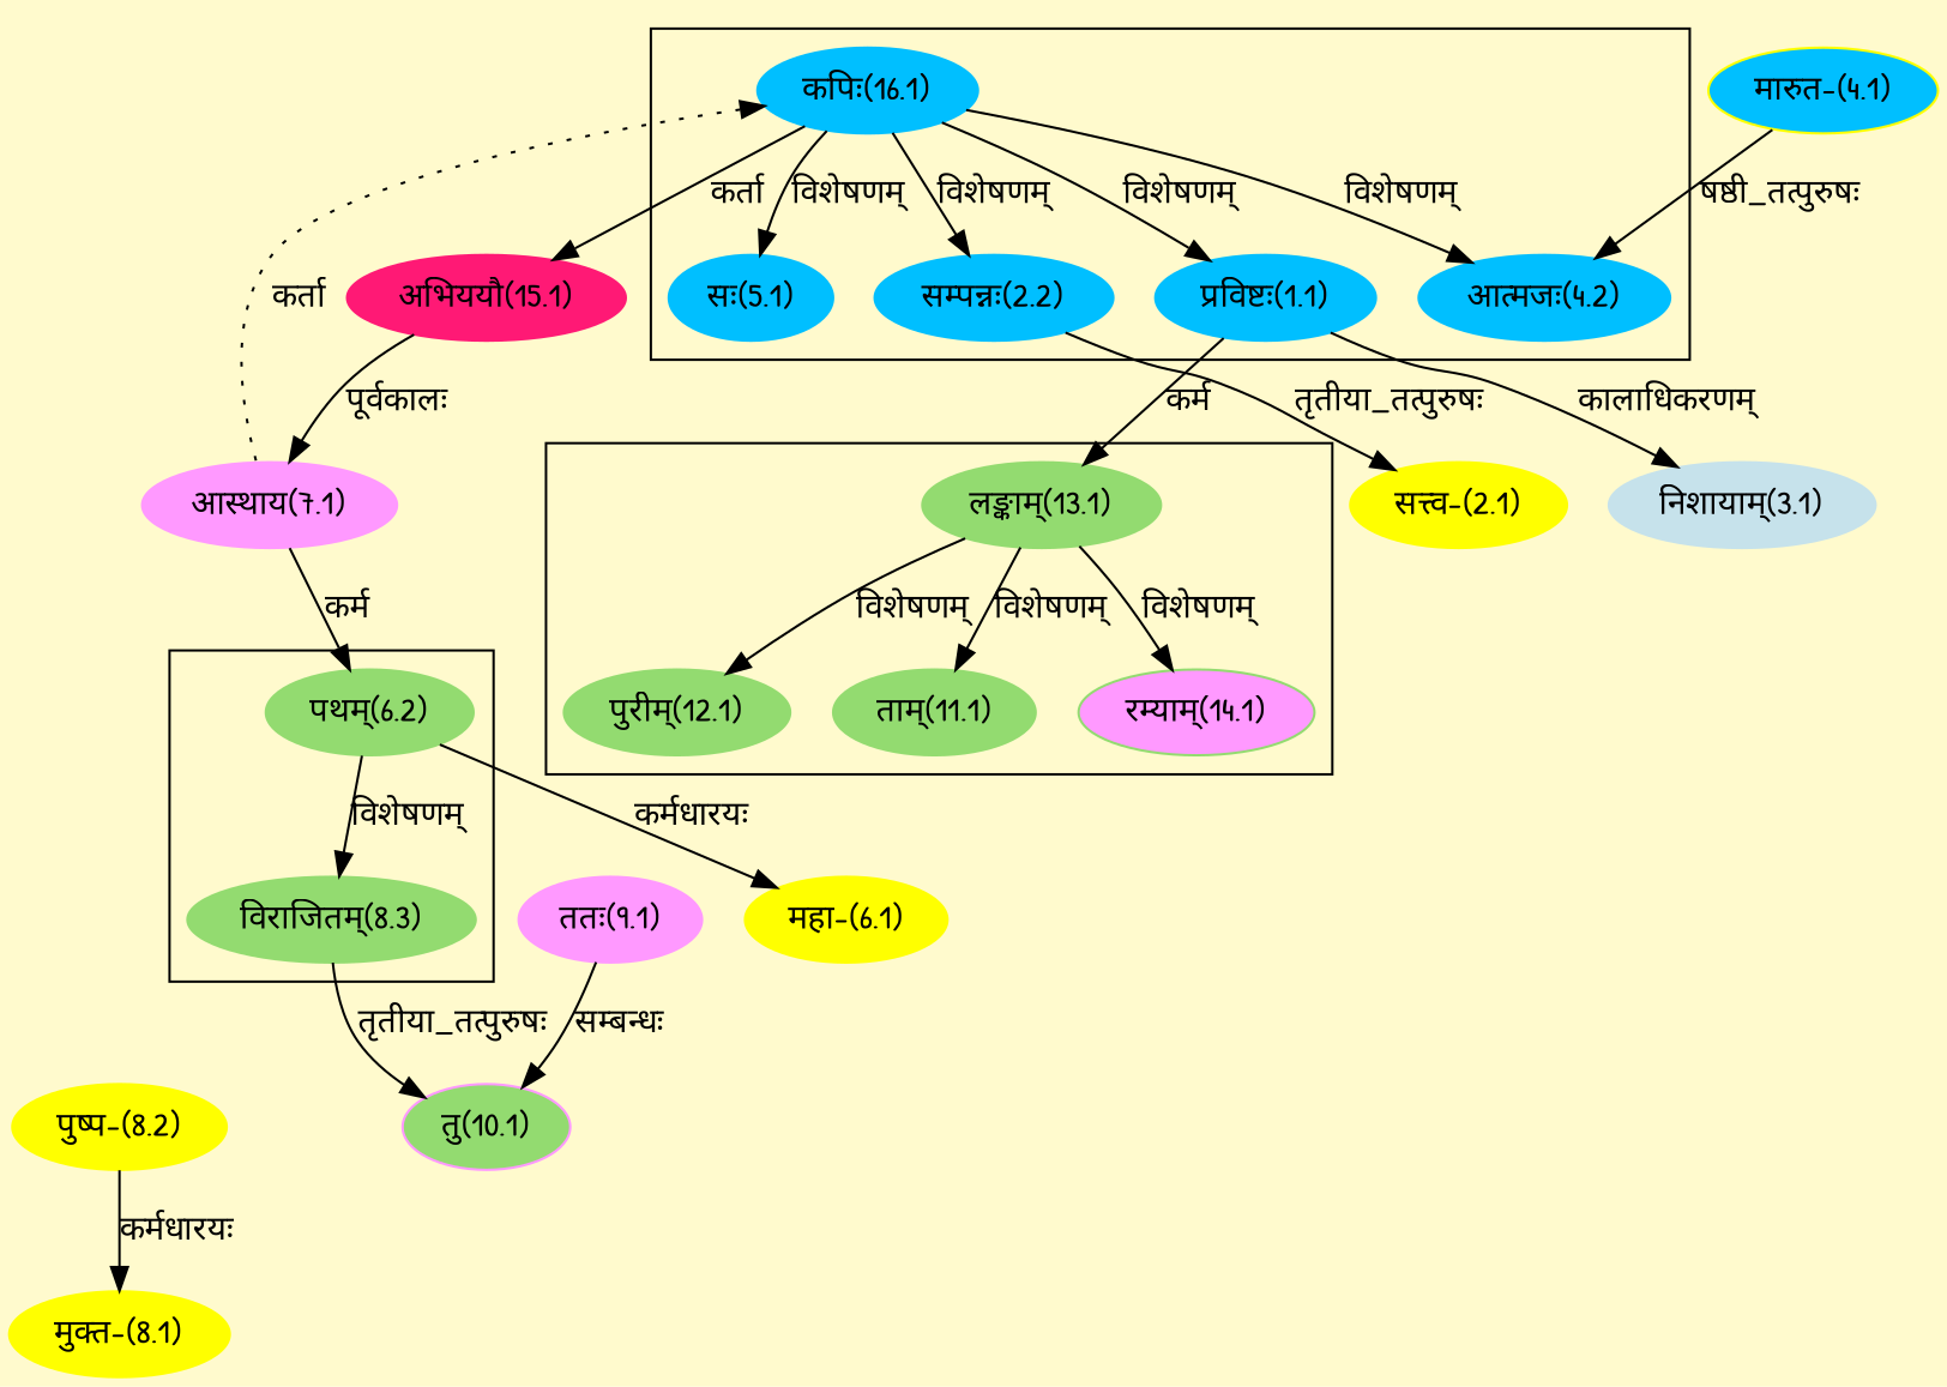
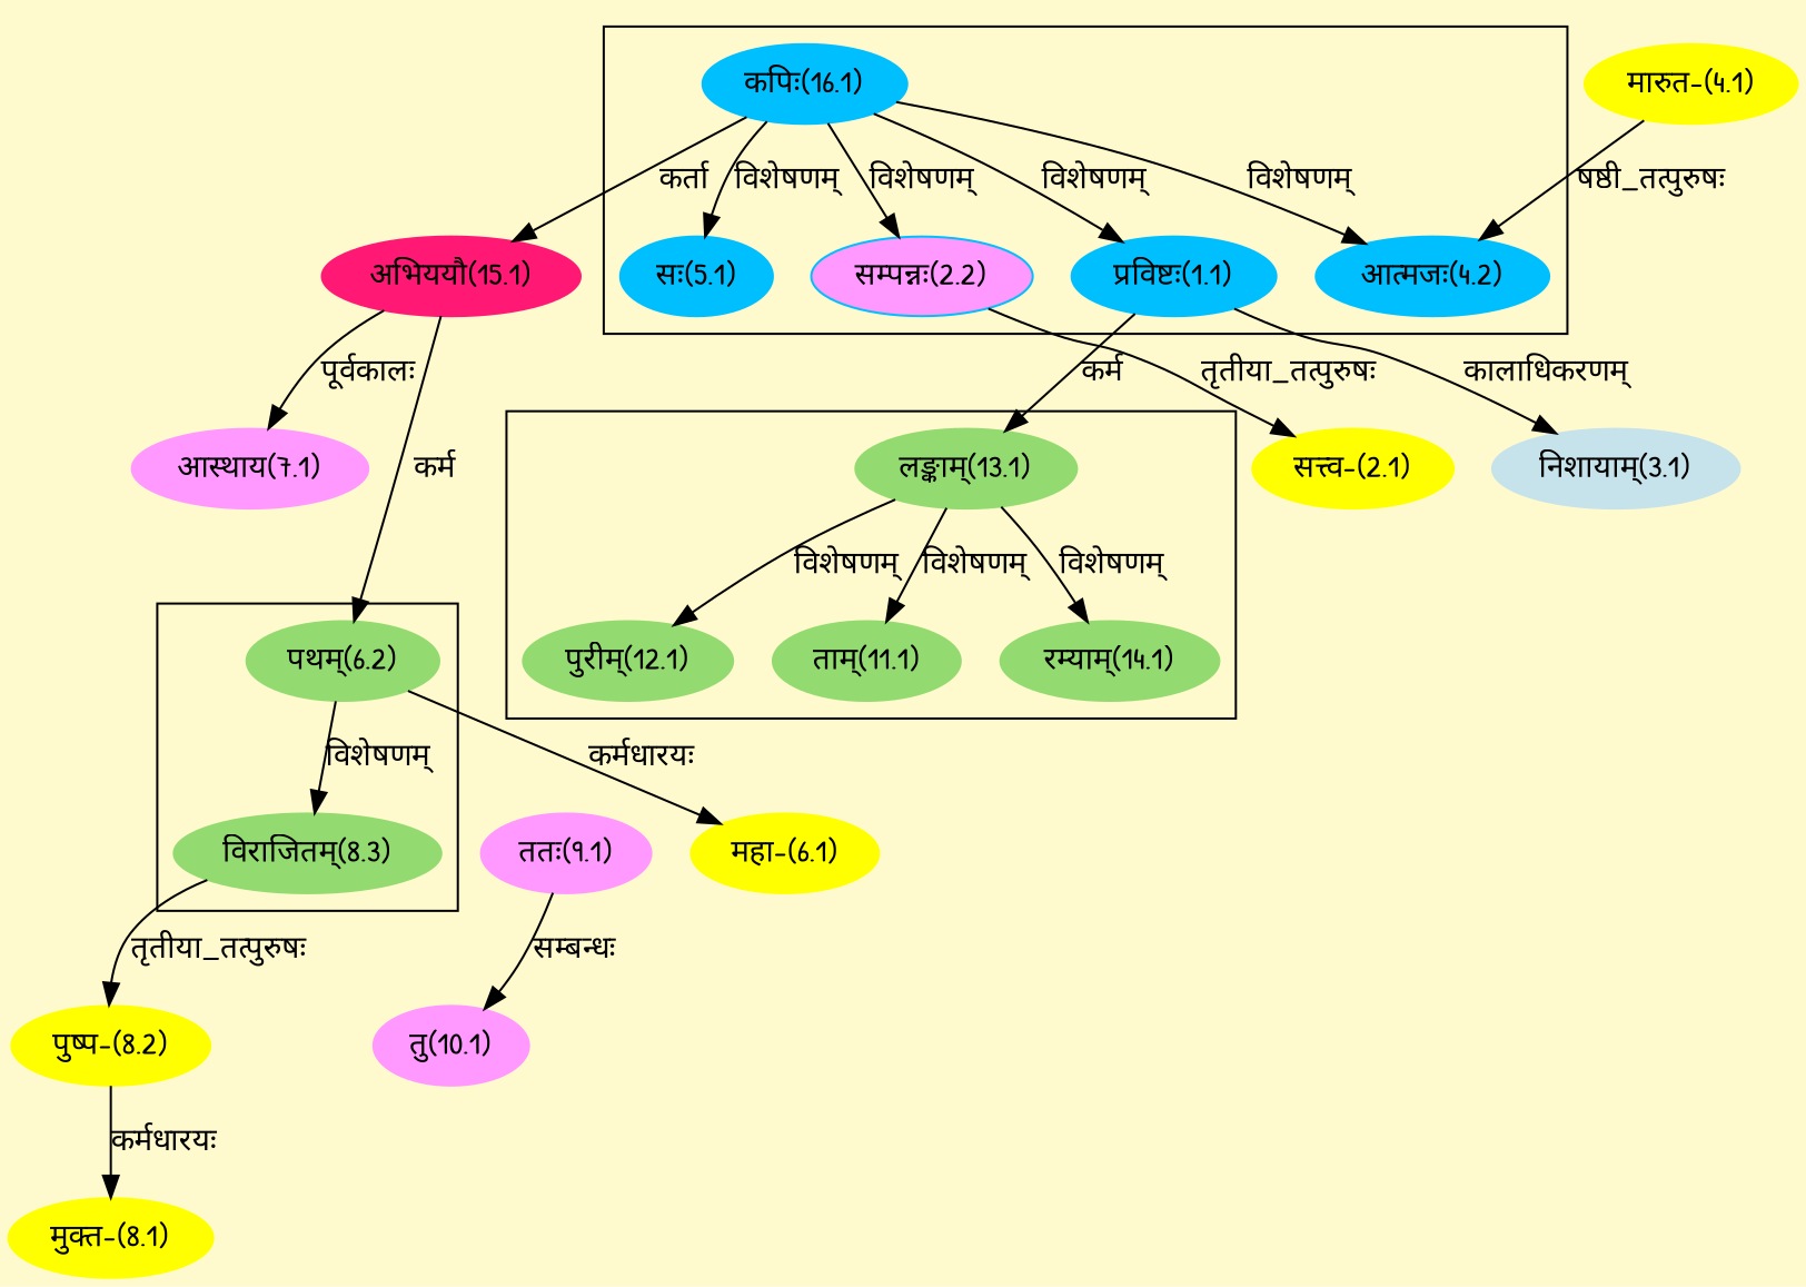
  digraph {
    bgcolor=lemonchiffon1
    compound=true
    fontname="Patrick Hand"
    rankdir=BT
    node [color="#93DB70" fontname="Patrick Hand" style=filled]
    edge [dir=back fontname="Patrick Hand"]
    n1 [color="#00BFFF" label="प्रविष्टः(1.1)"]
    n2 [color="#00BFFF" label="कपिः(16.1)"]
-   n3 [color="#00BFFF" label="सम्पन्नः(2.2)"]
+   n3 [color="#00BFFF" label="सम्पन्नः(2.2)" fillcolor="#FF99FF"]
    n4 [color="#00BFFF" label="आत्मजः(4.2)"]
    n5 [color="#00BFFF" label="सः(5.1)"]
    n6 [label="विराजितम्(8.3)"]
    n7 [label="पथम्(6.2)"]
    n8 [label="ताम्(11.1)"]
    n9 [label="लङ्काम्(13.1)"]
    n10 [label="पुरीम्(12.1)"]
-   n11 [label="रम्याम्(14.1)" fillcolor="#FF99FF"]
+   n11 [label="रम्याम्(14.1)"]
    n12 [color="#FF99FF" label="आस्थाय(7.1)"]
-   n13 [color="#FFFF00" label="मारुत-(4.1)" fillcolor="#00BFFF"]
+   n13 [color="#FFFF00" label="मारुत-(4.1)"]
    n14 [color="#FF1975" label="अभिययौ(15.1)"]
    n15 [color="#FFFF00" label="सत्त्व-(2.1)"]
    n16 [color="#C6E2EB" label="निशायाम्(3.1)"]
    n17 [color="#FFFF00" label="महा-(6.1)"]
    n18 [color="#FFFF00" label="मुक्त-(8.1)"]
    n19 [color="#FFFF00" label="पुष्प-(8.2)"]
    n20 [color="#FF99FF" label="ततः(9.1)"]
-   n21 [color="#FF99FF" label="तु(10.1)" fillcolor="#93DB70"]
+   n21 [color="#FF99FF" label="तु(10.1)"]
    subgraph cluster_1 {
      n1
      n2
      n3
      n4
      n5
    }
    subgraph cluster_2 {
      n6
      n7
    }
    subgraph cluster_3 {
      n8
      n9
      n10
      n11
    }
    n1 -> n2 [label="विशेषणम्"]
-   n2 -> n12 [label="कर्ता" style=dotted]
    n3 -> n2 [label="विशेषणम्"]
    n4 -> n2 [label="विशेषणम्"]
    n4 -> n13 [label="षष्ठी_तत्पुरुषः"]
    n5 -> n2 [label="विशेषणम्"]
    n6 -> n7 [label="विशेषणम्"]
-   n7 -> n12 [label="कर्म"]
+   n7 -> n14 [label="कर्म"]
    n8 -> n9 [label="विशेषणम्"]
    n9 -> n1 [label="कर्म"]
    n10 -> n9 [label="विशेषणम्"]
    n11 -> n9 [label="विशेषणम्"]
    n12 -> n14 [label="पूर्वकालः"]
    n14 -> n2 [label="कर्ता"]
    n15 -> n3 [label="तृतीया_तत्पुरुषः"]
    n16 -> n1 [label="कालाधिकरणम्"]
    n17 -> n7 [label="कर्मधारयः"]
    n18 -> n19 [label="कर्मधारयः"]
-   n21 -> n6 [label="तृतीया_तत्पुरुषः"]
+   n19 -> n6 [label="तृतीया_तत्पुरुषः"]
    n21 -> n20 [label="सम्बन्धः"]
  }
